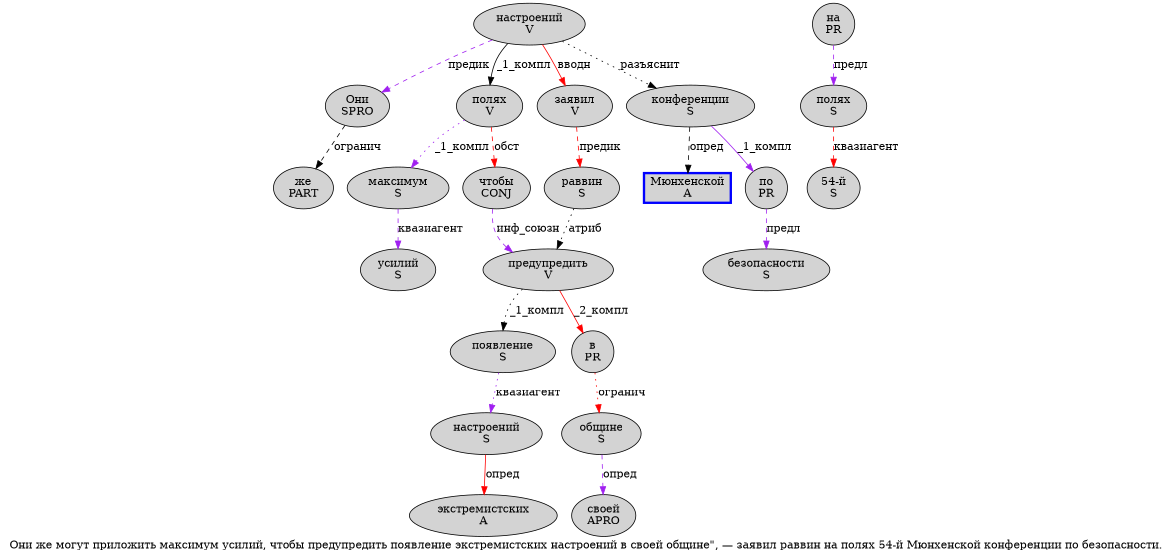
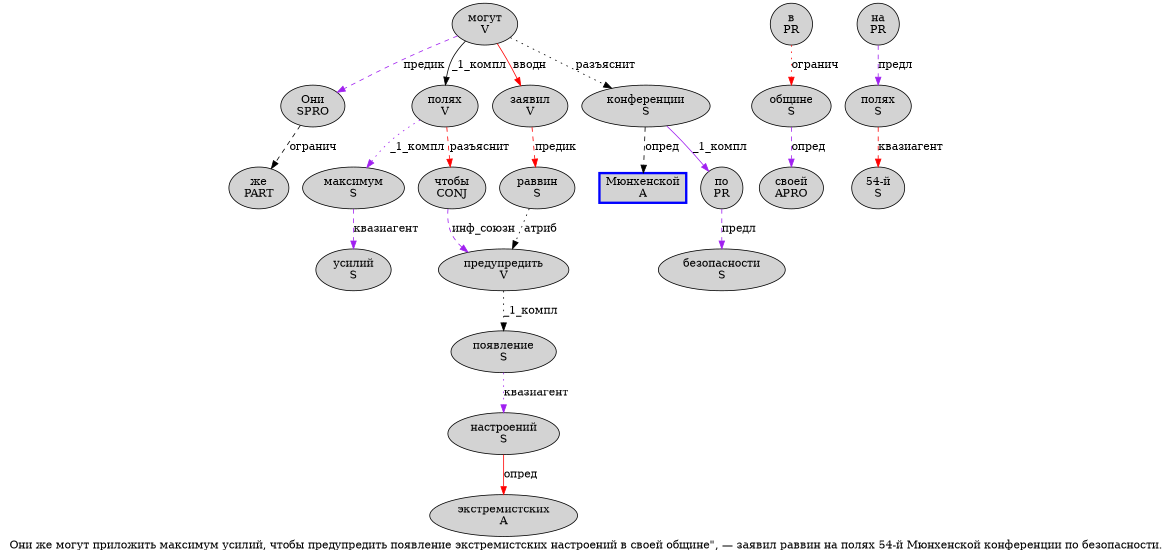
  digraph {
    label="Они же могут приложить максимум усилий, чтобы предупредить появление экстремистских настроений в своей общине\", — заявил раввин на полях 54-й Мюнхенской конференции по безопасности."
    node [fillcolor=lightgray penwidth=1 shape=ellipse style=filled]
    edge [color=purple style=dashed]
    n1 [label="Они\nSPRO"]
    n2 [label="же\nPART"]
-   n3 [label="настроений\nV"]
+   n3 [label="могут\nV"]
    n4 [label="полях\nV"]
    n5 [label="заявил\nV"]
    n6 [label="конференции\nS"]
    n7 [label="максимум\nS"]
    n8 [label="чтобы\nCONJ"]
    n9 [label="раввин\nS"]
    n10 [color=blue label="Мюнхенской\nA" penwidth=3 shape=box]
    n11 [label="по\nPR"]
    n12 [label="усилий\nS"]
    n13 [label="предупредить\nV"]
    n14 [label="появление\nS"]
    n15 [label="в\nPR"]
    n16 [label="настроений\nS"]
    n17 [label="общине\nS"]
    n18 [label="экстремистских\nA"]
    n19 [label="своей\nAPRO"]
    n20 [label="на\nPR"]
    n21 [label="полях\nS"]
    n22 [label="54-й\nS"]
    n23 [label="безопасности\nS"]
    n1 -> n2 [color=black label="огранич"]
    n3 -> n1 [label="предик"]
    n3 -> n4 [color=black label="_1_компл" style=solid]
    n3 -> n5 [color=red label="вводн" style=solid]
    n3 -> n6 [color=black label="разъяснит" style=dotted]
    n4 -> n7 [label="_1_компл" style=dotted]
-   n4 -> n8 [color=red label="обст"]
+   n4 -> n8 [color=red label="разъяснит"]
    n5 -> n9 [color=red label="предик"]
    n6 -> n10 [color=black label="опред"]
    n6 -> n11 [label="_1_компл" style=solid]
    n7 -> n12 [label="квазиагент"]
    n8 -> n13 [label="инф_союзн"]
    n9 -> n13 [color=black label="атриб" style=dotted]
    n11 -> n23 [label="предл"]
    n13 -> n14 [color=black label="_1_компл" style=dotted]
-   n13 -> n15 [color=red label="_2_компл" style=solid]
    n14 -> n16 [label="квазиагент" style=dotted]
    n15 -> n17 [color=red label="огранич" style=dotted]
    n16 -> n18 [color=red label="опред" style=solid]
    n17 -> n19 [label="опред"]
    n20 -> n21 [label="предл"]
    n21 -> n22 [color=red label="квазиагент"]
  }
